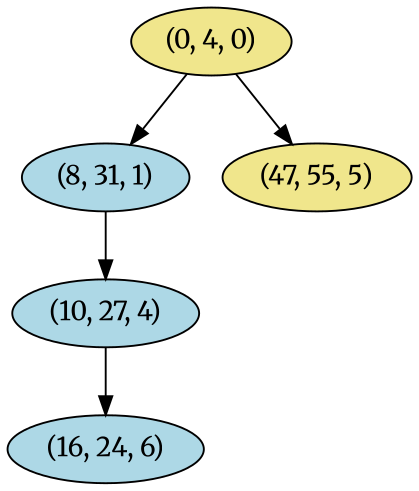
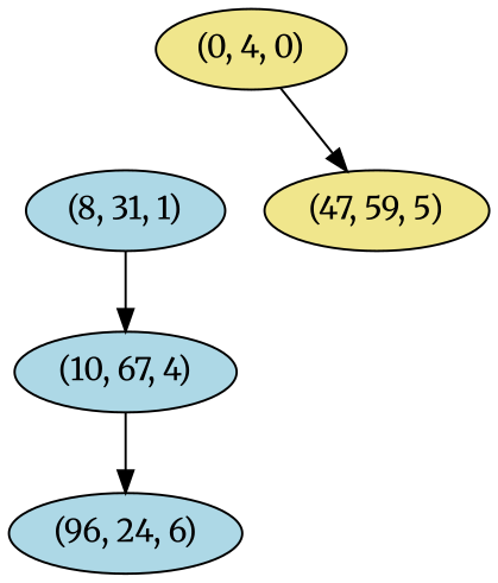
  digraph {
    fontname=Merriweather
    node [fillcolor=lightblue fontname=Merriweather style=filled]
    edge [fontname=Merriweather]
    n1 [fillcolor=khaki label="(0, 4, 0)"]
    n2 [label="(8, 31, 1)"]
-   "(47, 55, 5)" [fillcolor=khaki]
-   "(10, 27, 4)"
-   "(16, 24, 6)"
-   n1 -> n2
+   "(47, 55, 5)" [fillcolor=khaki label="(47, 59, 5)"]
+   "(10, 27, 4)" [label="(10, 67, 4)"]
+   "(16, 24, 6)" [label="(96, 24, 6)"]
    n1 -> "(47, 55, 5)"
    n2 -> "(10, 27, 4)"
    "(10, 27, 4)" -> "(16, 24, 6)"
  }
